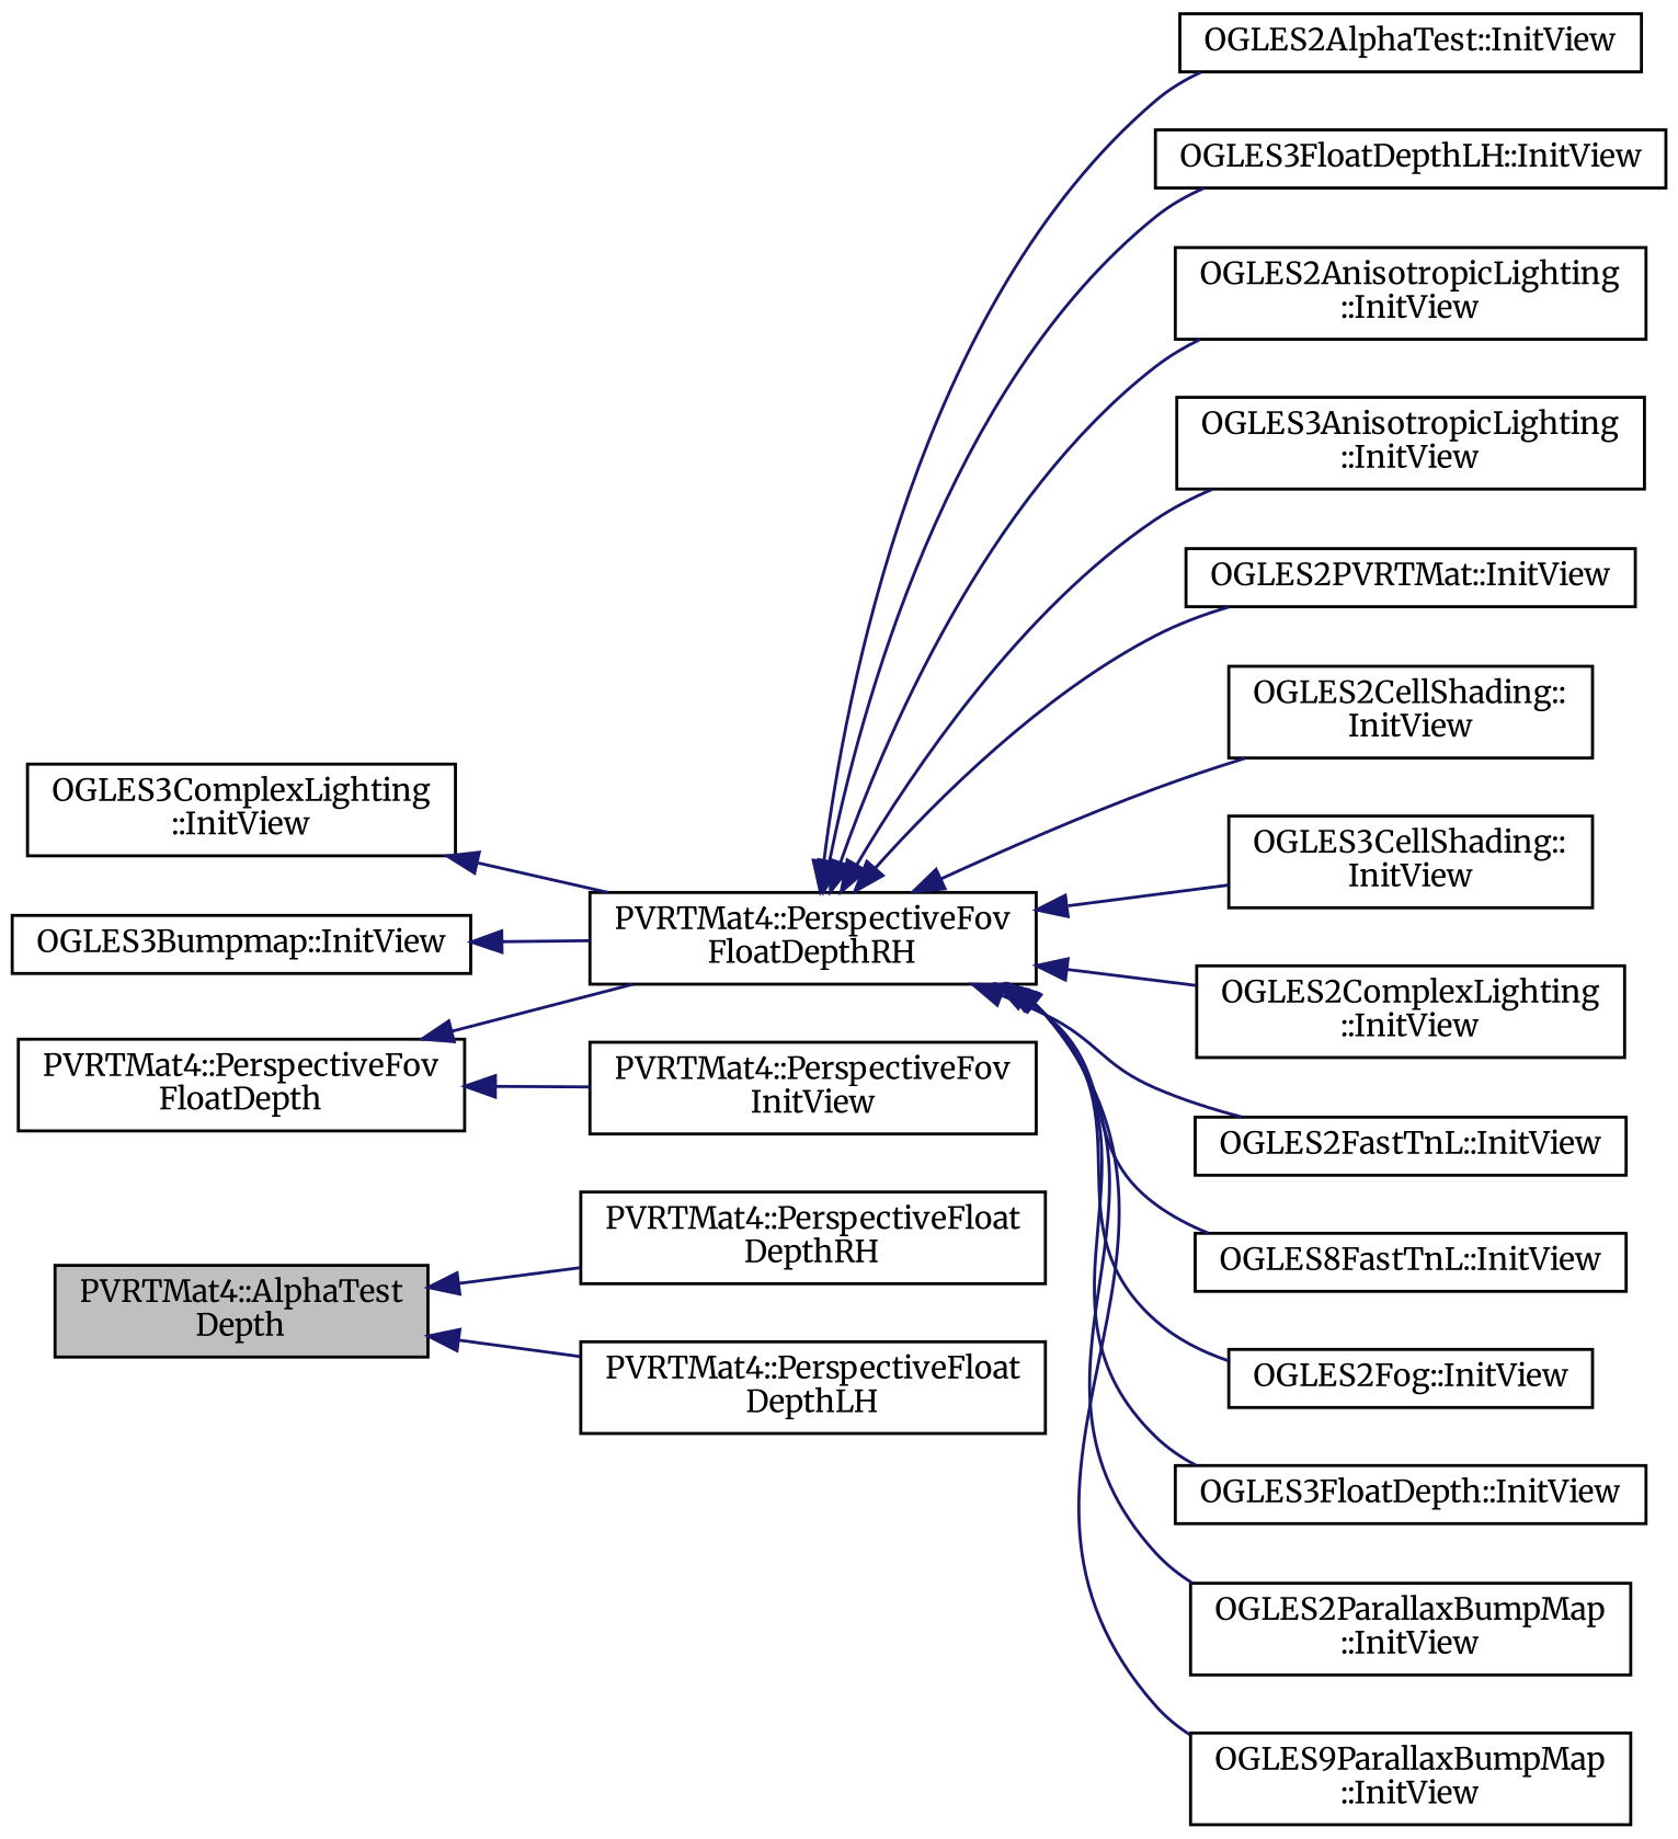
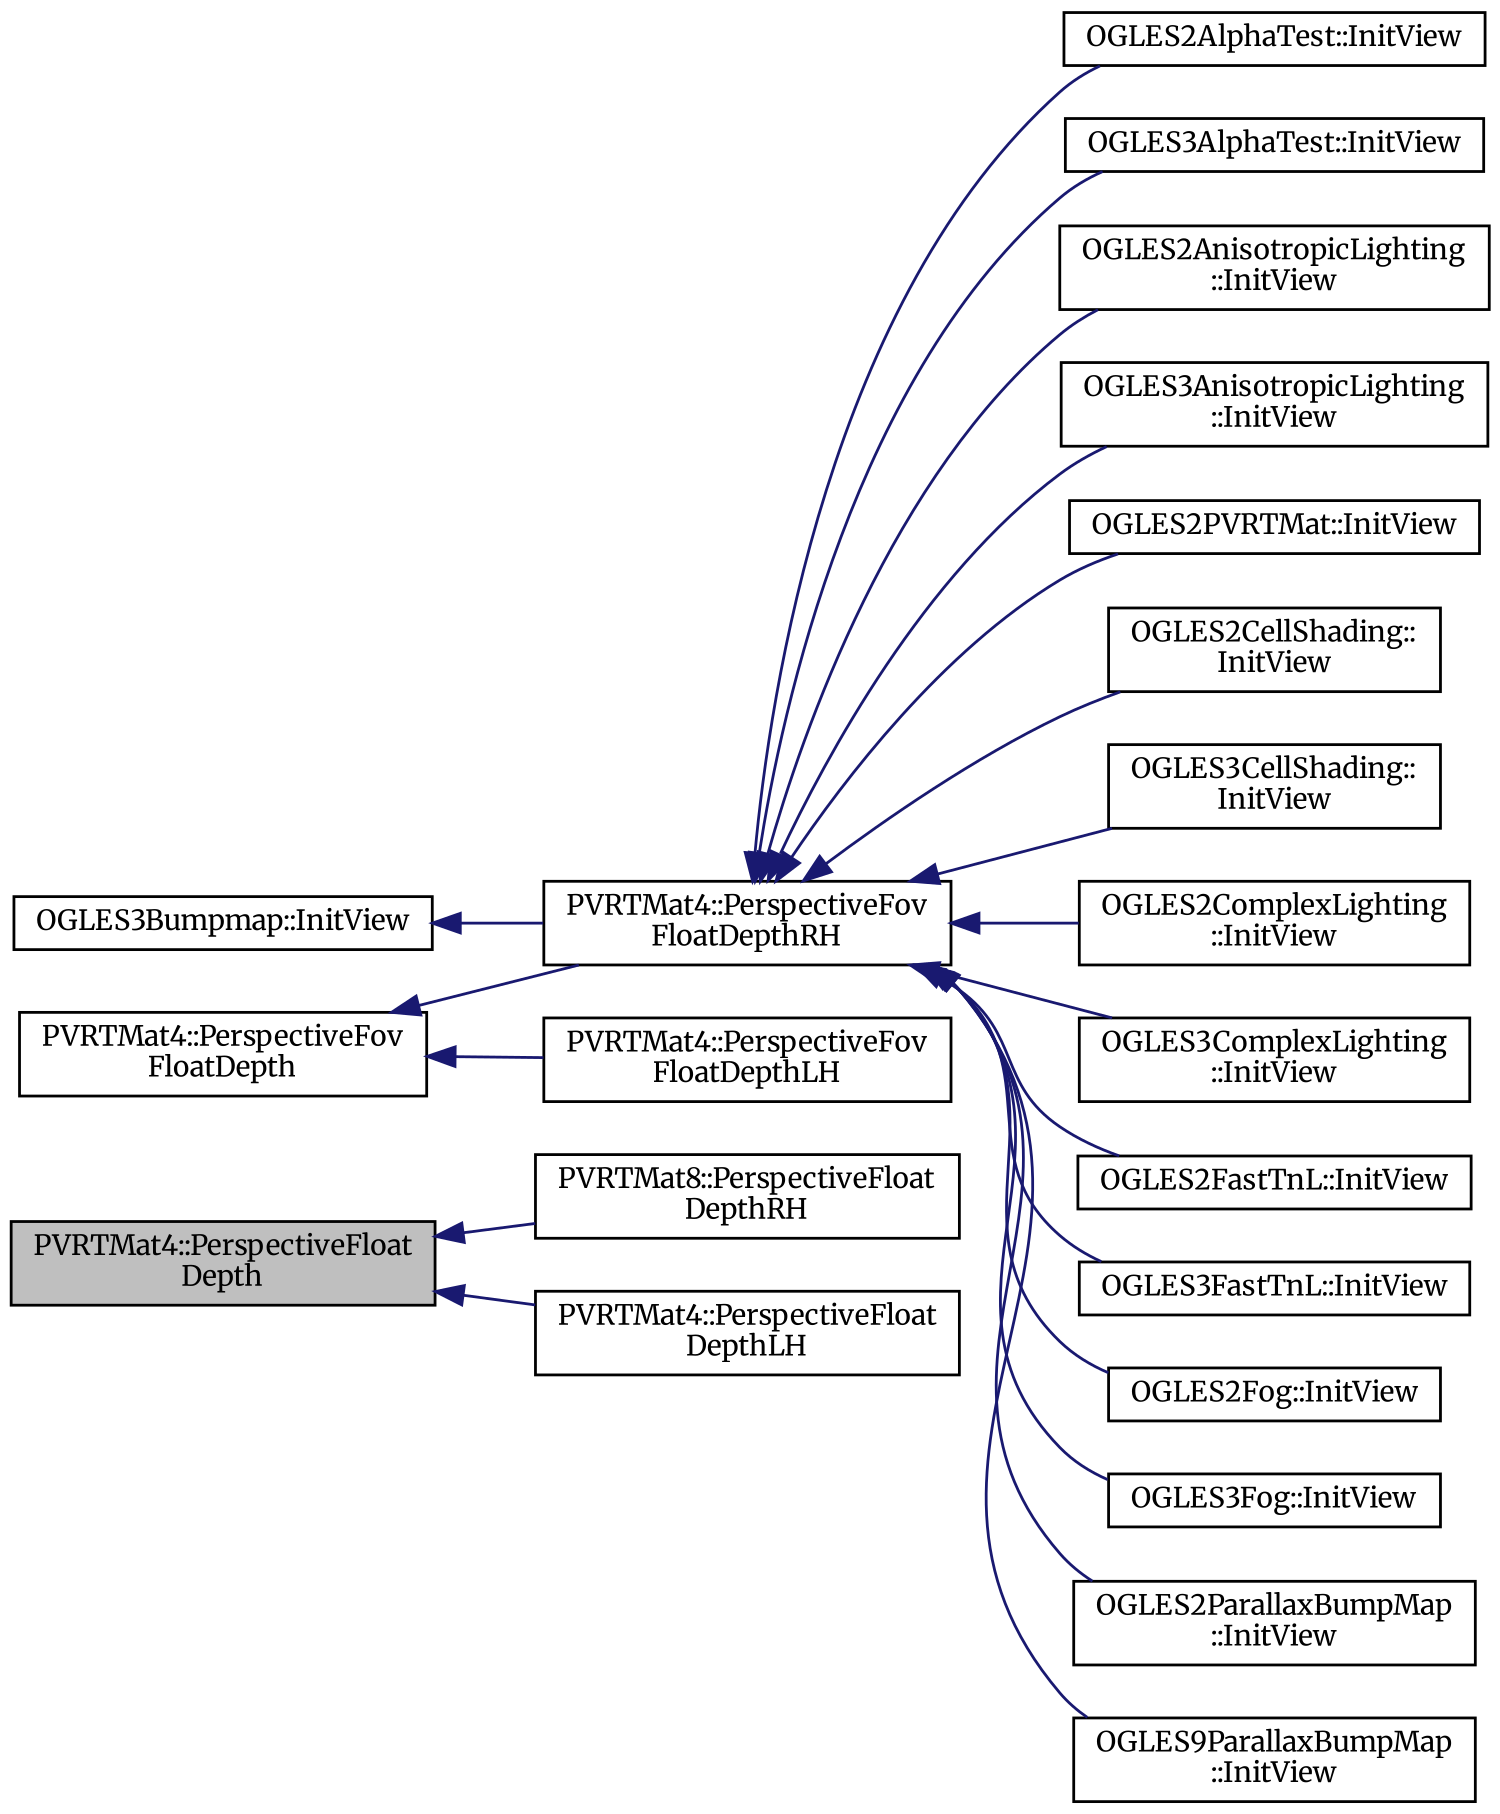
  digraph {
    fontname=Merriweather
    rankdir=LR
    node [color=black fillcolor=white fontname=Merriweather fontsize=10 shape=record style=filled]
    edge [color=midnightblue dir=back fontname=Merriweather fontsize=10 labelfontname=Helvetica labelfontsize=10 style=solid]
-   n1 [fillcolor=grey75 fontcolor=black height=0.2 label="PVRTMat4::AlphaTest\lDepth" width=0.4]
-   n2 [height=0.2 label="PVRTMat4::PerspectiveFloat\lDepthRH" width=0.4]
+   n1 [fillcolor=grey75 fontcolor=black height=0.2 label="PVRTMat4::PerspectiveFloat\lDepth" width=0.4]
+   n2 [height=0.2 label="PVRTMat8::PerspectiveFloat\lDepthRH" width=0.4]
    n3 [height=0.2 label="PVRTMat4::PerspectiveFloat\lDepthLH" width=0.4]
    n4 [height=0.2 label="PVRTMat4::PerspectiveFov\lFloatDepth" width=0.4]
    n5 [height=0.2 label="PVRTMat4::PerspectiveFov\lFloatDepthRH" width=0.4]
-   n6 [height=0.2 label="PVRTMat4::PerspectiveFov\lInitView" width=0.4]
+   n6 [height=0.2 label="PVRTMat4::PerspectiveFov\lFloatDepthLH" width=0.4]
    n7 [height=0.2 label="OGLES2AlphaTest::InitView" width=0.4]
-   n8 [height=0.2 label="OGLES3FloatDepthLH::InitView" width=0.4]
+   n8 [height=0.2 label="OGLES3AlphaTest::InitView" width=0.4]
    n9 [height=0.2 label="OGLES2AnisotropicLighting\l::InitView" width=0.4]
    n10 [height=0.2 label="OGLES3AnisotropicLighting\l::InitView" width=0.4]
    n11 [height=0.2 label="OGLES2PVRTMat::InitView" width=0.4]
    n12 [height=0.2 label="OGLES2CellShading::\lInitView" width=0.4]
    n13 [height=0.2 label="OGLES3CellShading::\lInitView" width=0.4]
    n14 [height=0.2 label="OGLES2ComplexLighting\l::InitView" width=0.4]
    n15 [height=0.2 label="OGLES3ComplexLighting\l::InitView" width=0.4]
    n16 [height=0.2 label="OGLES2FastTnL::InitView" width=0.4]
-   n17 [height=0.2 label="OGLES8FastTnL::InitView" width=0.4]
+   n17 [height=0.2 label="OGLES3FastTnL::InitView" width=0.4]
    n18 [height=0.2 label="OGLES2Fog::InitView" width=0.4]
-   n19 [height=0.2 label="OGLES3FloatDepth::InitView" width=0.4]
+   n19 [height=0.2 label="OGLES3Fog::InitView" width=0.4]
    n20 [height=0.2 label="OGLES2ParallaxBumpMap\l::InitView" width=0.4]
    n21 [height=0.2 label="OGLES9ParallaxBumpMap\l::InitView" width=0.4]
    n22 [height=0.2 label="OGLES3Bumpmap::InitView" width=0.4]
    n1 -> n2
    n1 -> n3
    n4 -> n5
    n4 -> n6
    n5 -> n7
    n5 -> n8
    n5 -> n9
    n5 -> n10
    n5 -> n11
    n5 -> n12
    n5 -> n13
    n5 -> n14
-   n15 -> n5
+   n5 -> n15
    n5 -> n16
    n5 -> n17
    n5 -> n18
    n5 -> n19
    n5 -> n20
    n5 -> n21
    n22 -> n5
  }
